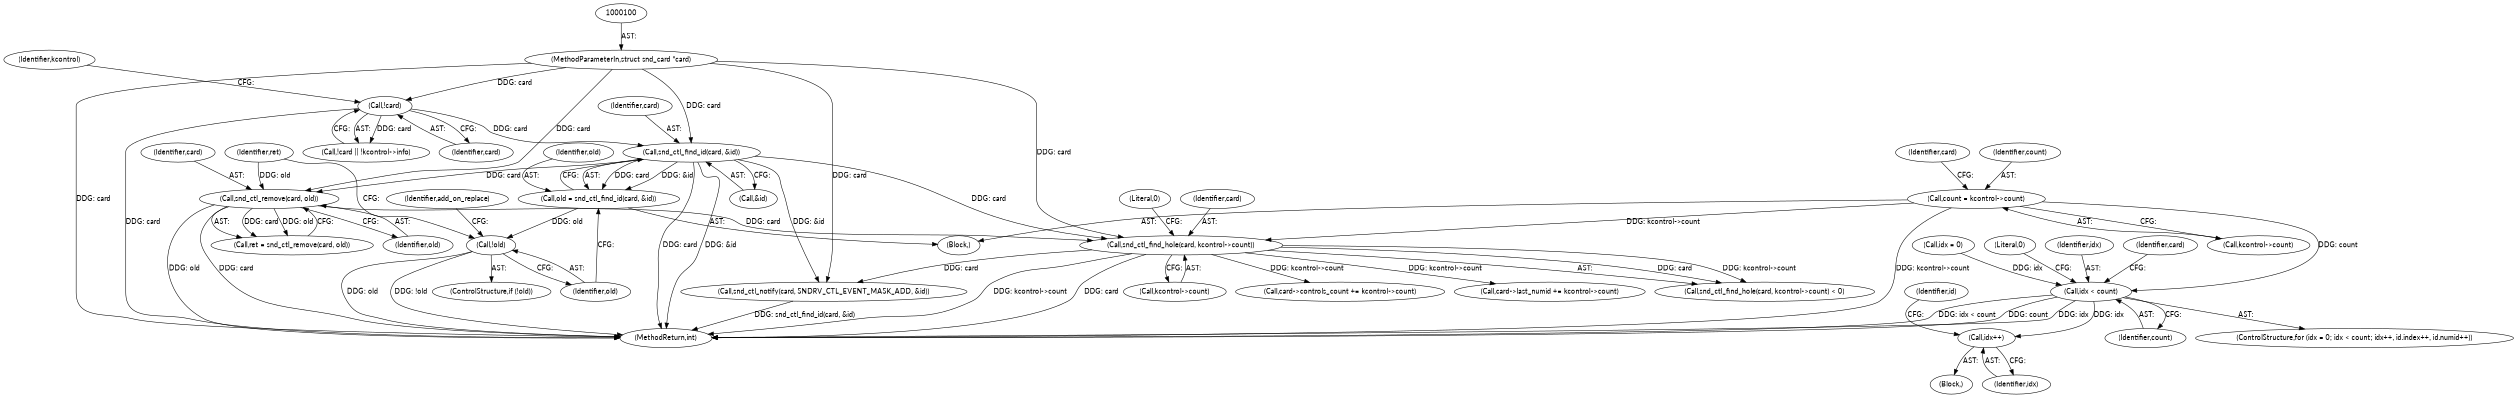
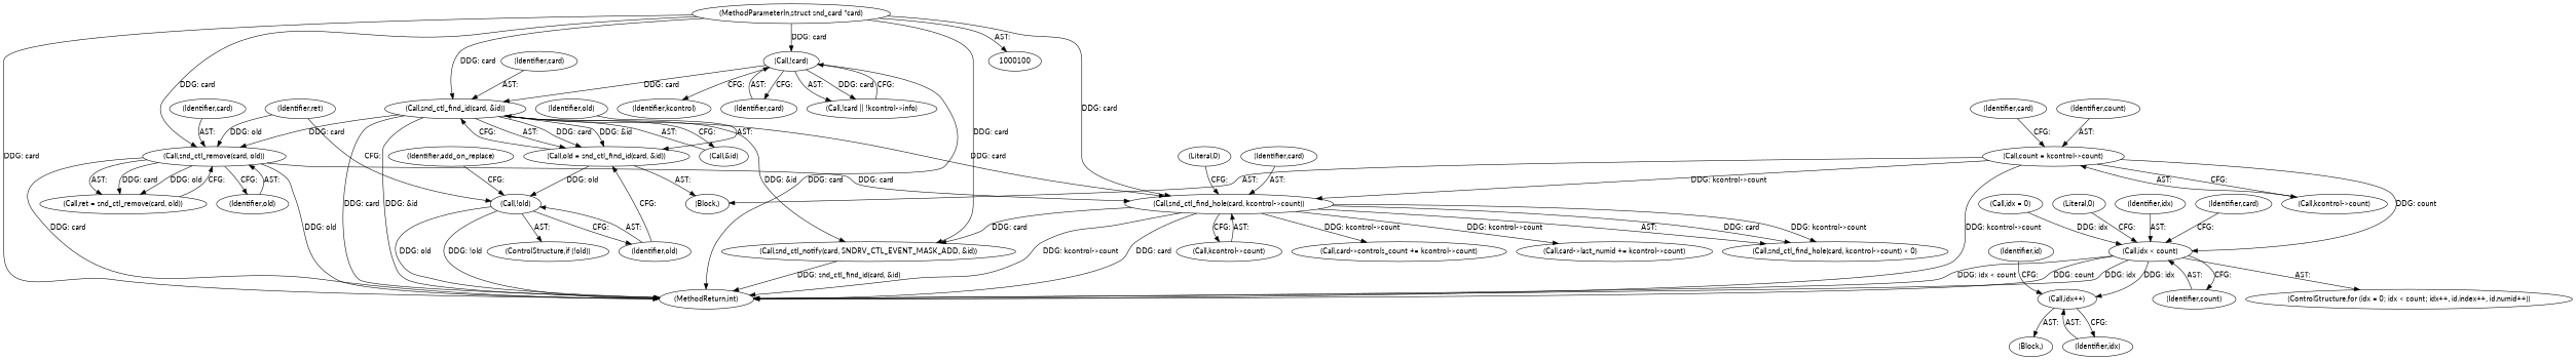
  digraph {
    fontname=Lato
    node [fontname=Lato]
    edge [fontname=Lato]
    n1 [label="(Call,count = kcontrol->count)"]
    n2 [label="(Call,idx < count)"]
    n3 [label="(Block,)"]
    n4 [label="(Call,kcontrol->count)"]
    n5 [label="(MethodReturn,int)"]
    n6 [label="(Call,snd_ctl_find_hole(card, kcontrol->count))"]
    n7 [label="(Call,idx++)"]
    n8 [label="(ControlStructure,for (idx = 0; idx < count; idx++, id.index++, id.numid++))"]
    n9 [label="(Identifier,count)"]
    n10 [label="(Call,kcontrol->count)"]
    n11 [label="(Call,snd_ctl_notify(card, SNDRV_CTL_EVENT_MASK_ADD, &id))"]
    n12 [label="(Call,card->controls_count += kcontrol->count)"]
    n13 [label="(Call,card->last_numid += kcontrol->count)"]
    n14 [label="(Call,snd_ctl_find_hole(card, kcontrol->count) < 0)"]
    n15 [label="(Call,snd_ctl_find_id(card, &id))"]
    n16 [label="(Call,snd_ctl_remove(card, old))"]
    n17 [label="(Call,old = snd_ctl_find_id(card, &id))"]
    n18 [label="(Call,&id)"]
    n19 [label="(Call,ret = snd_ctl_remove(card, old))"]
    n20 [label="(Identifier,old)"]
    n21 [label="(Call,!old)"]
    n22 [label="(Call,!card)"]
    n23 [label="(Call,!card || !kcontrol->info)"]
    n24 [label="(Identifier,card)"]
    n25 [label="(MethodParameterIn,struct snd_card *card)"]
    1000100
    n27 [label="(ControlStructure,if (!old))"]
    n28 [label="(Identifier,old)"]
    n29 [label="(Block,)"]
    n30 [label="(Identifier,idx)"]
    n31 [label="(Call,idx = 0)"]
    n32 [label="(Identifier,card)"]
    n33 [label="(Identifier,count)"]
    n34 [label="(Literal,0)"]
    n35 [label="(Literal,0)"]
    n36 [label="(Identifier,idx)"]
    n37 [label="(Identifier,card)"]
    n38 [label="(Identifier,card)"]
    n39 [label="(Identifier,old)"]
    n40 [label="(Identifier,card)"]
    n41 [label="(Identifier,kcontrol)"]
    n42 [label="(Identifier,add_on_replace)"]
    n43 [label="(Identifier,id)"]
    n44 [label="(Identifier,ret)"]
    n45 [label="(Identifier,card)"]
    n1 -> n2 [label="DDG: count"]
    n1 -> n3 [label="AST: "]
    n1 -> n4 [label="CFG: "]
    n1 -> n5 [label="DDG: kcontrol->count"]
    n1 -> n6 [label="DDG: kcontrol->count"]
    n2 -> n5 [label="DDG: idx < count"]
    n2 -> n5 [label="DDG: count"]
    n2 -> n5 [label="DDG: idx"]
    n2 -> n7 [label="DDG: idx"]
    n2 -> n8 [label="AST: "]
    n2 -> n9 [label="CFG: "]
    n4 -> n1 [label="AST: "]
    n6 -> n5 [label="DDG: kcontrol->count"]
    n6 -> n5 [label="DDG: card"]
    n6 -> n10 [label="CFG: "]
    n6 -> n11 [label="DDG: card"]
    n6 -> n12 [label="DDG: kcontrol->count"]
    n6 -> n13 [label="DDG: kcontrol->count"]
    n6 -> n14 [label="AST: "]
    n6 -> n14 [label="DDG: card"]
    n6 -> n14 [label="DDG: kcontrol->count"]
    n7 -> n29 [label="AST: "]
    n7 -> n30 [label="CFG: "]
    n9 -> n2 [label="AST: "]
    n10 -> n6 [label="AST: "]
    n11 -> n5 [label="DDG: snd_ctl_find_id(card, &id)"]
    n15 -> n5 [label="DDG: card"]
    n15 -> n5 [label="DDG: &id"]
    n15 -> n6 [label="DDG: card"]
    n15 -> n11 [label="DDG: &id"]
    n15 -> n16 [label="DDG: card"]
    n15 -> n17 [label="AST: "]
    n15 -> n17 [label="DDG: card"]
    n15 -> n17 [label="DDG: &id"]
    n15 -> n18 [label="CFG: "]
    n16 -> n5 [label="DDG: old"]
    n16 -> n5 [label="DDG: card"]
    n16 -> n6 [label="DDG: card"]
    n16 -> n19 [label="AST: "]
    n16 -> n19 [label="DDG: card"]
    n16 -> n19 [label="DDG: old"]
    n16 -> n20 [label="CFG: "]
    n17 -> n3 [label="AST: "]
    n17 -> n15 [label="CFG: "]
    n17 -> n21 [label="DDG: old"]
    n18 -> n15 [label="AST: "]
    n19 -> n16 [label="CFG: "]
    n20 -> n16 [label="AST: "]
    n21 -> n5 [label="DDG: old"]
    n21 -> n5 [label="DDG: !old"]
    n21 -> n27 [label="AST: "]
    n21 -> n28 [label="CFG: "]
    n22 -> n5 [label="DDG: card"]
    n22 -> n15 [label="DDG: card"]
    n22 -> n23 [label="AST: "]
    n22 -> n23 [label="DDG: card"]
    n22 -> n24 [label="CFG: "]
    n23 -> n22 [label="CFG: "]
    n24 -> n22 [label="AST: "]
    n25 -> n5 [label="DDG: card"]
    n25 -> n6 [label="DDG: card"]
    n25 -> n11 [label="DDG: card"]
    n25 -> n15 [label="DDG: card"]
    n25 -> n16 [label="DDG: card"]
    n25 -> n22 [label="DDG: card"]
-   1000100 -> n25 [label="AST: "]
+   n25 -> 1000100 [label="AST: "]
    n28 -> n17 [label="CFG: "]
    n28 -> n21 [label="AST: "]
    n30 -> n7 [label="AST: "]
    n31 -> n2 [label="DDG: idx"]
    n32 -> n1 [label="CFG: "]
    n33 -> n1 [label="AST: "]
    n34 -> n2 [label="CFG: "]
    n35 -> n6 [label="CFG: "]
    n36 -> n2 [label="AST: "]
    n37 -> n15 [label="AST: "]
    n38 -> n6 [label="AST: "]
    n39 -> n17 [label="AST: "]
    n40 -> n2 [label="CFG: "]
-   n41 -> n22 [label="CFG: "]
+   n22 -> n41 [label="CFG: "]
    n42 -> n21 [label="CFG: "]
    n43 -> n7 [label="CFG: "]
    n44 -> n16 [label="DDG: old"]
    n44 -> n21 [label="CFG: "]
    n45 -> n16 [label="AST: "]
  }
